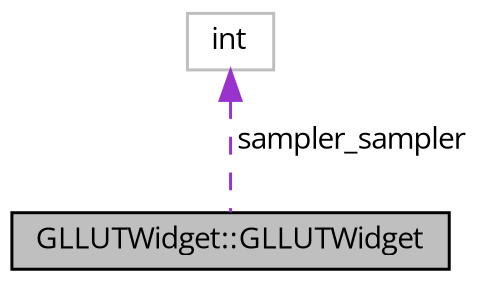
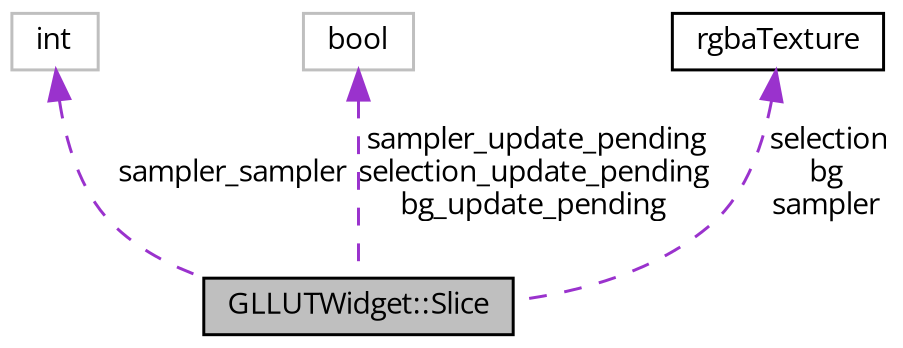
  digraph {
    fontname="Open Sans"
    node [color=black fillcolor=white fontname="Open Sans" fontsize=10 shape=record style=filled]
    edge [color=darkorchid3 dir=back fontname="Open Sans" fontsize=10 labelfontname=Helvetica labelfontsize=10 style=dashed]
-   n1 [fillcolor=grey75 fontcolor=black height=0.2 label="GLLUTWidget::GLLUTWidget" width=0.4]
+   n1 [fillcolor=grey75 fontcolor=black height=0.2 label="GLLUTWidget::Slice" width=0.4]
    n2 [color=grey75 height=0.2 label=int width=0.4]
+   n3 [color=grey75 height=0.2 label=bool width=0.4]
+   n4 [height=0.2 label=rgbaTexture width=0.4]
    n2 -> n1 [label=" sampler_sampler"]
+   n3 -> n1 [label=" sampler_update_pending\nselection_update_pending\nbg_update_pending"]
+   n4 -> n1 [label=" selection\nbg\nsampler"]
  }
